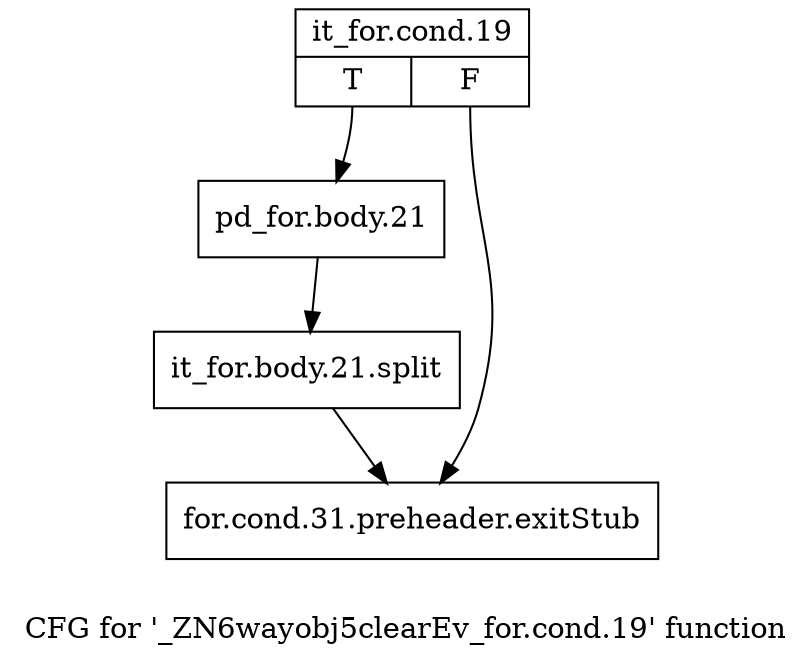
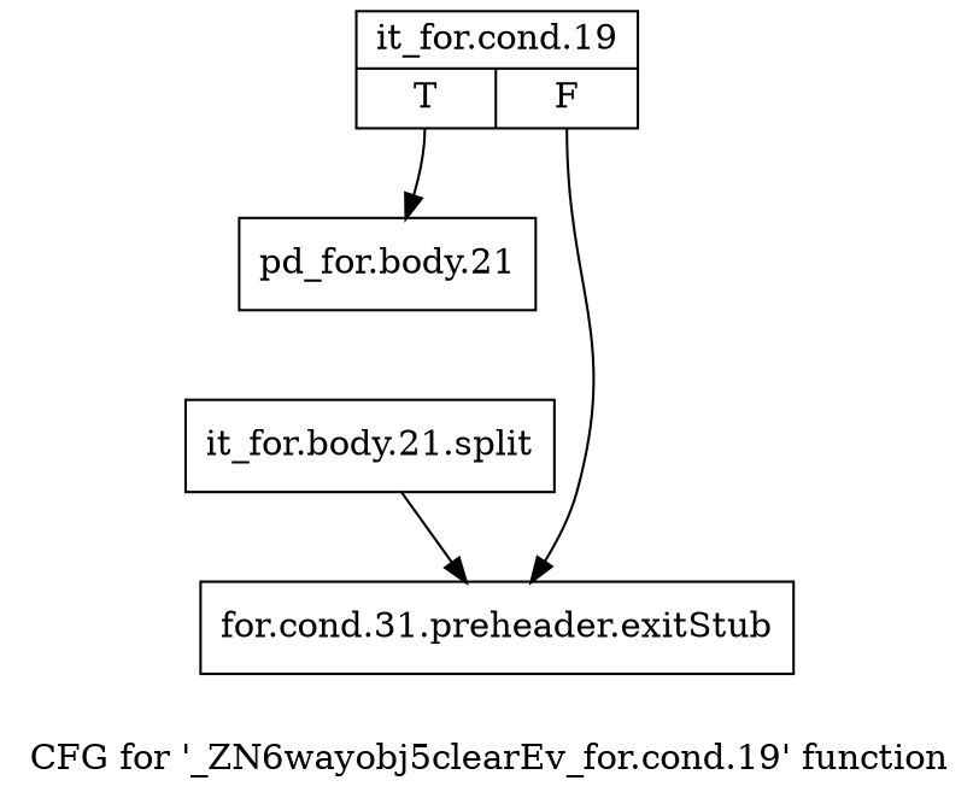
  digraph {
    label="CFG for '_ZN6wayobj5clearEv_for.cond.19' function"
    node [shape=record]
    n1 [label="{it_for.cond.19|{<s0>T|<s1>F}}"]
    n2 [label="{for.cond.31.preheader.exitStub}"]
    n3 [label="{pd_for.body.21}"]
    n4 [label="{it_for.body.21.split}"]
    n1 -> n2 [tailport=s1]
    n1 -> n3 [tailport=s0]
-   n3 -> n4
    n4 -> n2
  }
